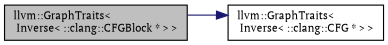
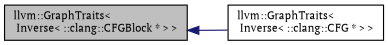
  digraph {
    rankdir=LR
    fontname="PT Serif"
    node [color=black fontname="PT Serif" fontsize=10 shape=record]
    n1 [fillcolor=grey75 fontcolor=black height=0.2 label="llvm::GraphTraits\<\l Inverse\< ::clang::CFGBlock * \> \>" style=filled width=0.4]
    n2 [height=0.2 label="llvm::GraphTraits\<\l Inverse\< ::clang::CFG * \> \>" width=0.4]
-   n2 -> n1 [color=midnightblue dir=back fontname="PT Serif" fontsize=10 labelfontname=Helvetica labelfontsize=10 style=solid]
+   n1 -> n2 [color=midnightblue dir=back fontname="PT Serif" fontsize=10 labelfontname=Helvetica labelfontsize=10 style=solid]
  }
